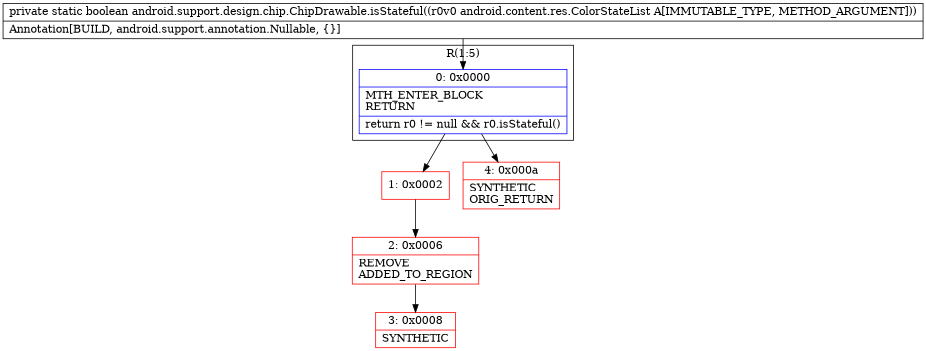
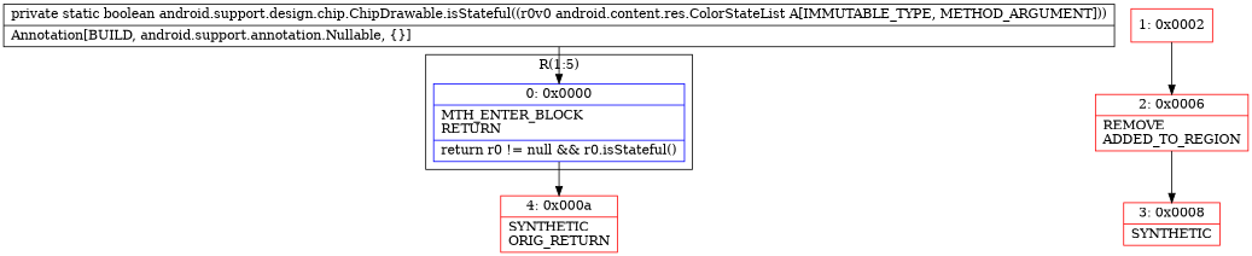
  digraph {
    node [color=red shape=record]
    n1 [color=blue label="{0\:\ 0x0000|MTH_ENTER_BLOCK\lRETURN\l|return r0 != null && r0.isStateful()\l}"]
    n2 [label="{1\:\ 0x0002}"]
    n3 [label="{4\:\ 0x000a|SYNTHETIC\lORIG_RETURN\l}"]
    n4 [label="{2\:\ 0x0006|REMOVE\lADDED_TO_REGION\l}"]
    n5 [label="{3\:\ 0x0008|SYNTHETIC\l}"]
    n6 [label="{private static boolean android.support.design.chip.ChipDrawable.isStateful((r0v0 android.content.res.ColorStateList A[IMMUTABLE_TYPE, METHOD_ARGUMENT]))  | Annotation[BUILD, android.support.annotation.Nullable, \{\}]\l}" color=""]
    subgraph cluster_1 {
      label="R(1:5)"
      n1
    }
-   n1 -> n2
    n1 -> n3
    n2 -> n4
    n4 -> n5
    n6 -> n1
  }
